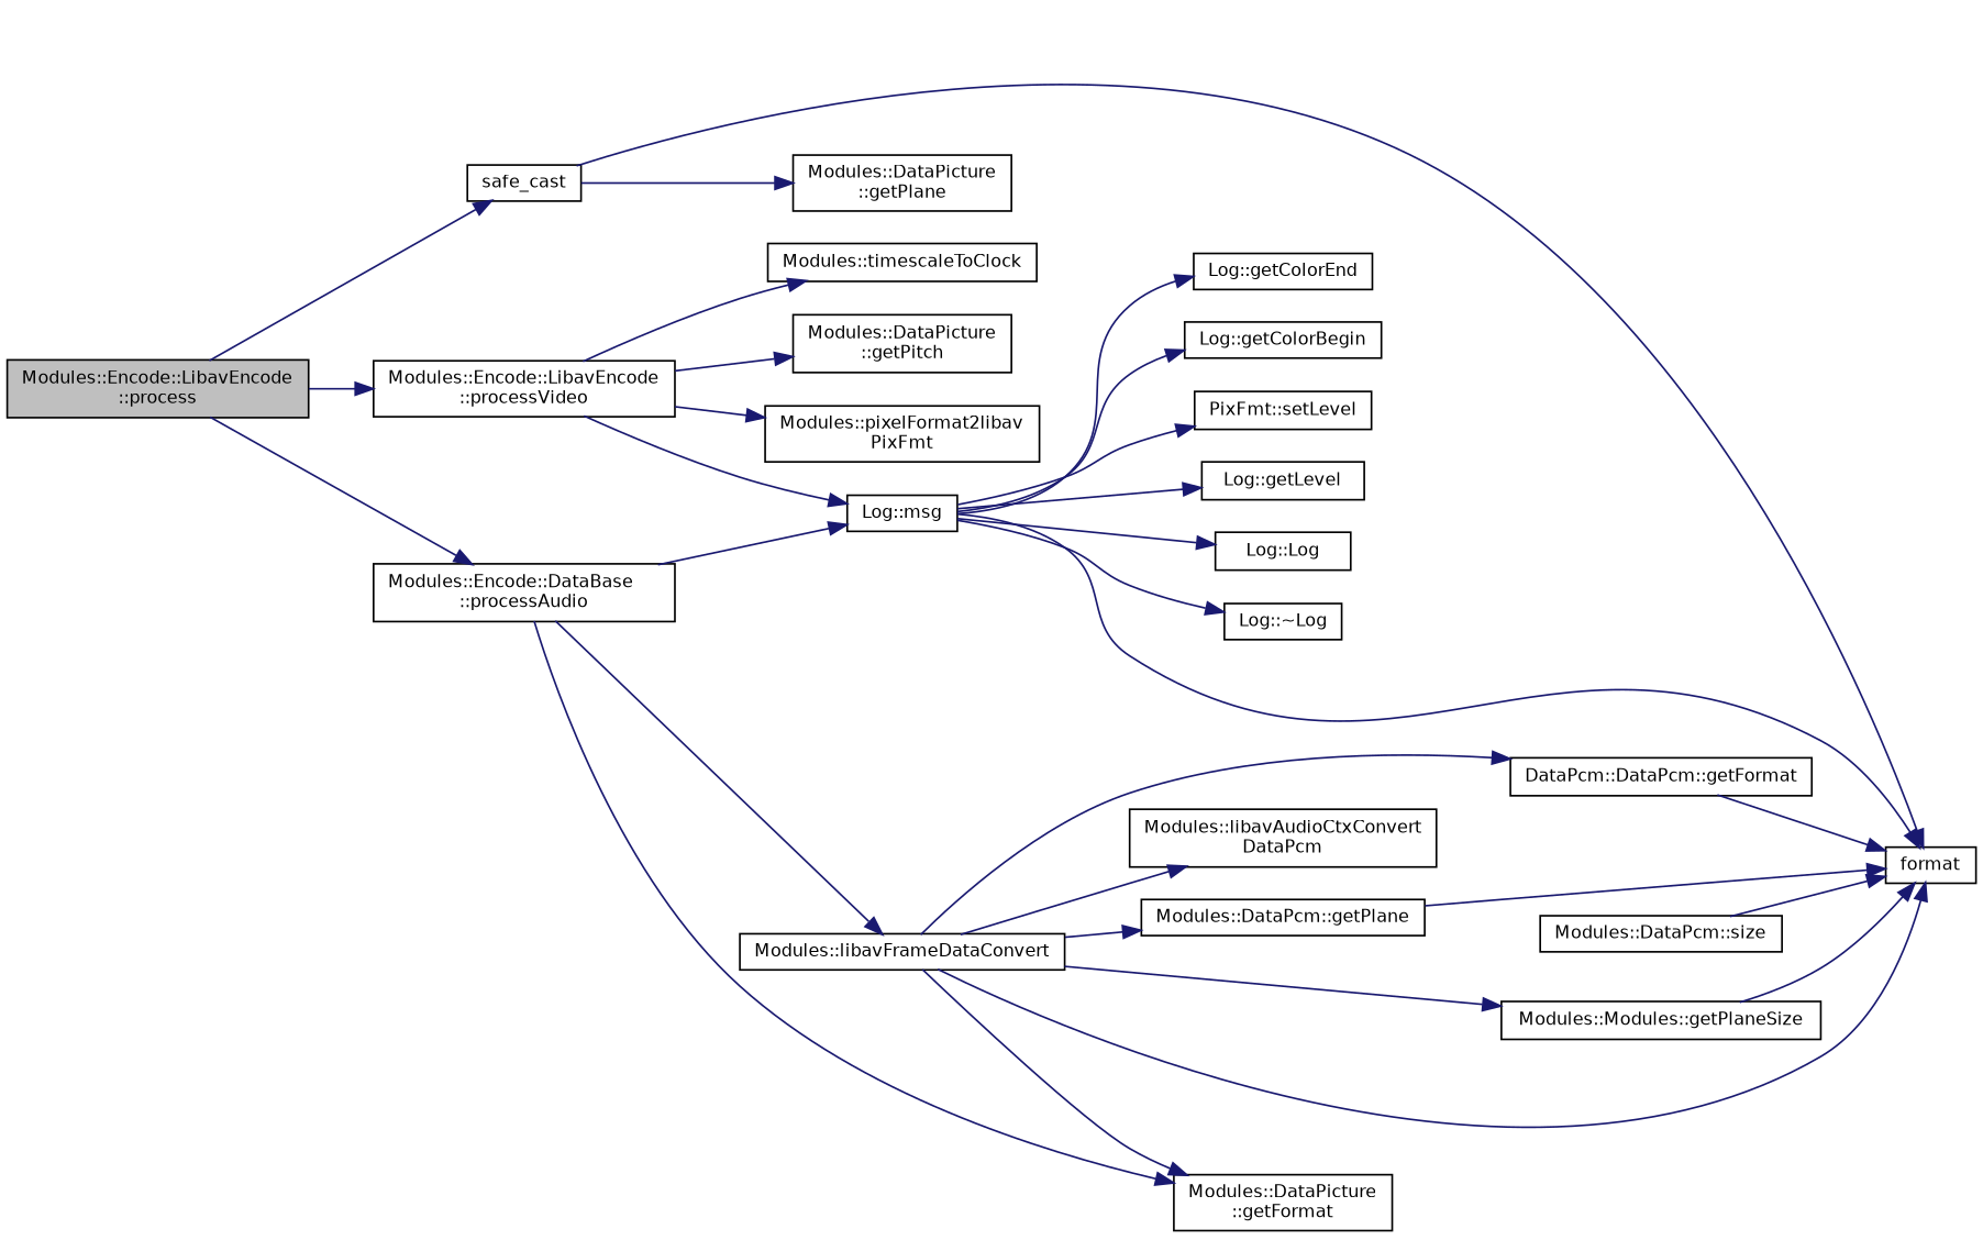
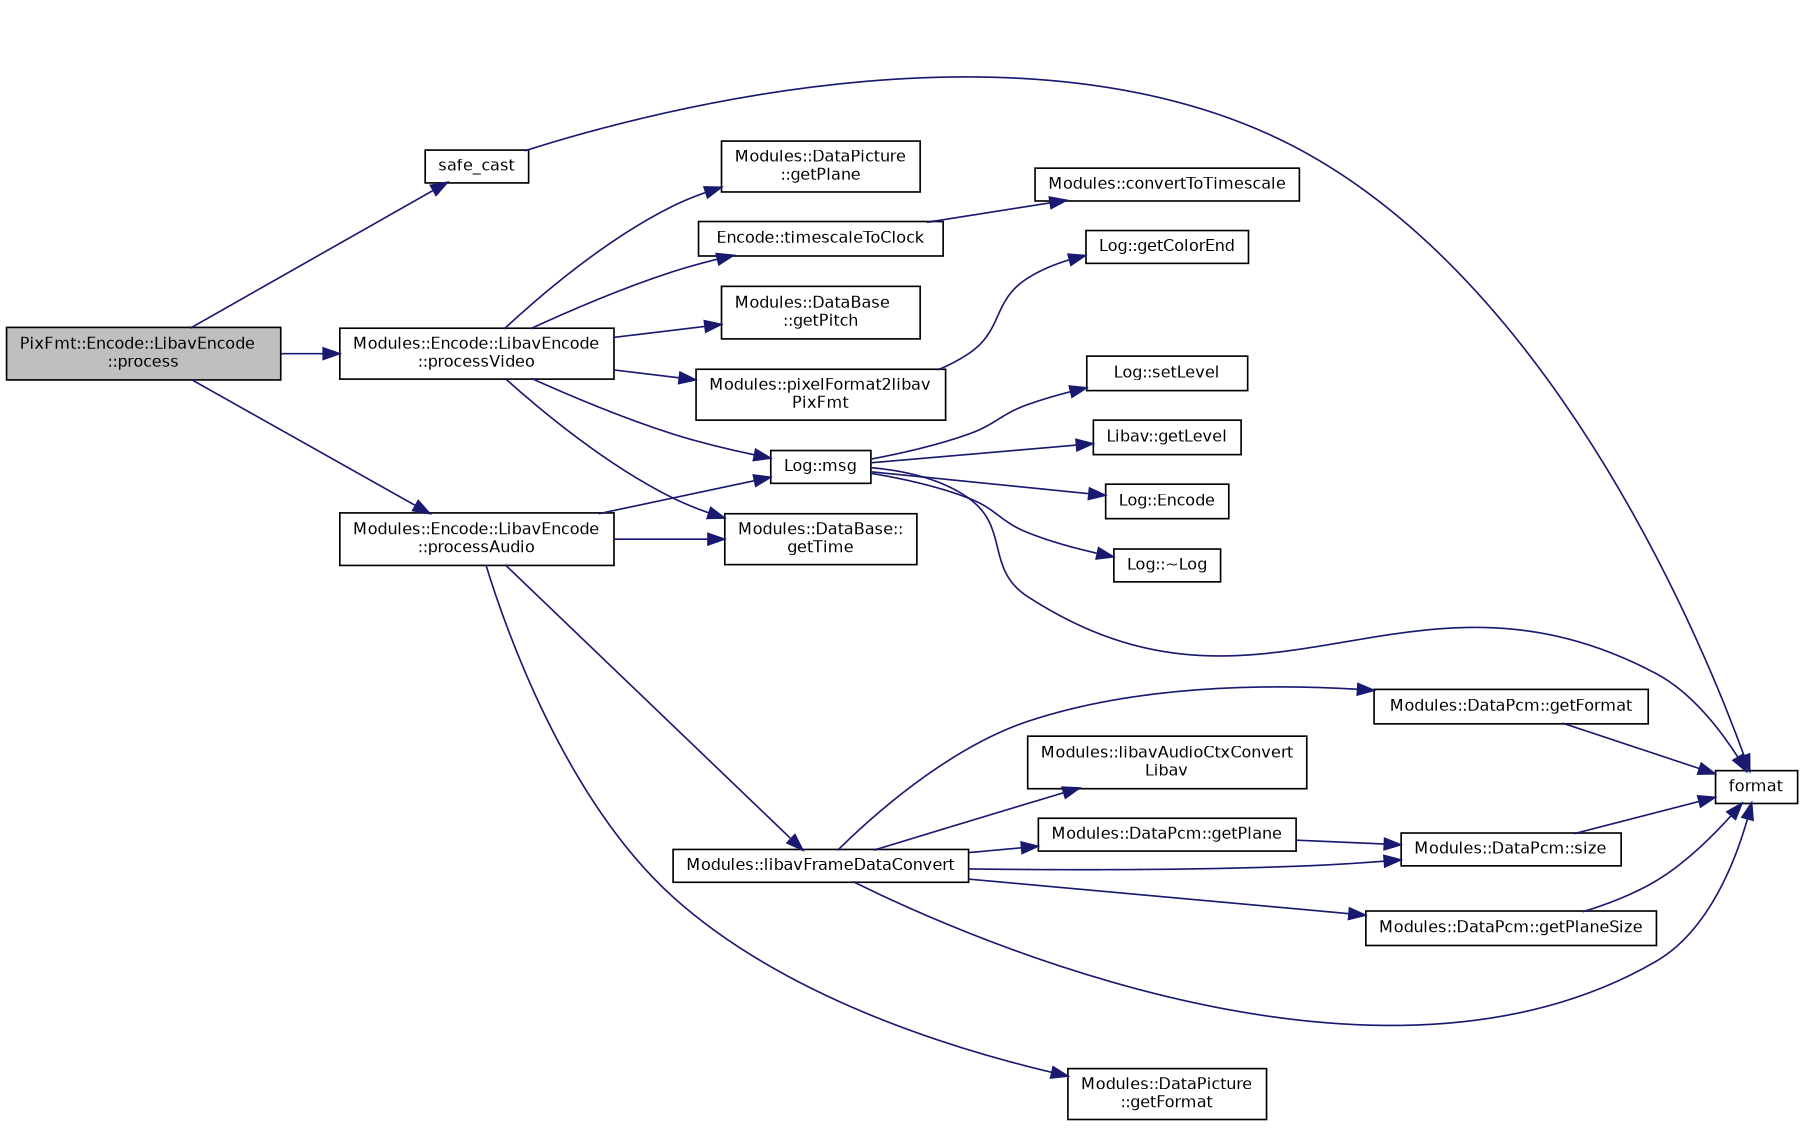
  digraph {
    rankdir=LR
    node [color=black fillcolor=white fontname=Helvetica fontsize=10 shape=record style=filled]
    edge [color=midnightblue fontname=Helvetica fontsize=10 labelfontname=Helvetica labelfontsize=10 style=solid]
-   n1 [fillcolor=grey75 fontcolor=black height=0.2 label="Modules::Encode::LibavEncode\l::process" width=0.4]
+   n1 [fillcolor=grey75 fontcolor=black height=0.2 label="PixFmt::Encode::LibavEncode\l::process" width=0.4]
    n2 [height=0.2 label=safe_cast width=0.4]
    n3 [height=0.2 label="Modules::Encode::LibavEncode\l::processVideo" width=0.4]
-   n4 [height=0.2 label="Modules::Encode::DataBase\l::processAudio" width=0.4]
+   n4 [height=0.2 label="Modules::Encode::LibavEncode\l::processAudio" width=0.4]
    n5 [height=0.2 label=format width=0.4]
    n6 [height=0.2 label="Modules::pixelFormat2libav\lPixFmt" width=0.4]
    n7 [height=0.2 label="Modules::DataPicture\l::getPlane" width=0.4]
-   n8 [height=0.2 label="Modules::DataPicture\l::getPitch" width=0.4]
+   n8 [height=0.2 label="Modules::DataBase\l::getPitch" width=0.4]
    n9 [height=0.2 label="Log::msg" width=0.4]
-   n10 [height=0.2 label="Modules::timescaleToClock" width=0.4]
+   n10 [height=0.2 label="Encode::timescaleToClock" width=0.4]
+   n11 [height=0.2 label="Modules::DataBase::\lgetTime" width=0.4]
    n12 [height=0.2 label="Modules::DataPicture\l::getFormat" width=0.4]
    n13 [height=0.2 label="Modules::libavFrameDataConvert" width=0.4]
-   n14 [height=0.2 label="Log::getColorBegin" width=0.4]
    n15 [height=0.2 label="Log::getColorEnd" width=0.4]
-   n16 [height=0.2 label="PixFmt::setLevel" width=0.4]
-   n17 [height=0.2 label="Log::getLevel" width=0.4]
-   n18 [height=0.2 label="Log::Log" width=0.4]
+   n16 [height=0.2 label="Log::setLevel" width=0.4]
+   n17 [height=0.2 label="Libav::getLevel" width=0.4]
+   n18 [height=0.2 label="Log::Encode" width=0.4]
    n19 [height=0.2 label="Log::~Log" width=0.4]
-   n21 [height=0.2 label="DataPcm::DataPcm::getFormat" width=0.4]
-   n22 [height=0.2 label="Modules::libavAudioCtxConvert\lDataPcm" width=0.4]
+   n20 [height=0.2 label="Modules::convertToTimescale" width=0.4]
+   n21 [height=0.2 label="Modules::DataPcm::getFormat" width=0.4]
+   n22 [height=0.2 label="Modules::libavAudioCtxConvert\lLibav" width=0.4]
    n23 [height=0.2 label="Modules::DataPcm::getPlane" width=0.4]
-   n24 [height=0.2 label="Modules::Modules::getPlaneSize" width=0.4]
+   n24 [height=0.2 label="Modules::DataPcm::getPlaneSize" width=0.4]
    n25 [height=0.2 label="Modules::DataPcm::size" width=0.4]
    n1 -> n2
    n1 -> n3
    n1 -> n4
    n2 -> n5
    n3 -> n6
-   n2 -> n7
+   n3 -> n7
    n3 -> n8
    n3 -> n9
    n3 -> n10
+   n3 -> n11
    n4 -> n9
+   n4 -> n11
    n4 -> n12
    n4 -> n13
    n9 -> n5
-   n9 -> n14
-   n9 -> n15
+   n6 -> n15
    n9 -> n16
    n9 -> n17
    n9 -> n18
    n9 -> n19
+   n10 -> n20
    n13 -> n5
    n13 -> n21
    n13 -> n22
    n13 -> n23
    n13 -> n24
-   n13 -> n12
+   n13 -> n25
    n21 -> n5
-   n23 -> n5
+   n23 -> n25
    n24 -> n5
    n25 -> n5
  }
